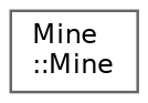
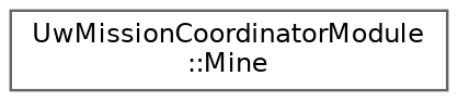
  digraph {
    rankdir=LR
-   n1 [color=grey40 fillcolor=white fontname=Helvetica fontsize=10 height=0.2 label="Mine\l::Mine" shape=box style=filled width=0.4]
+   n1 [color=grey40 fillcolor=white fontname=Helvetica fontsize=10 height=0.2 label="UwMissionCoordinatorModule\l::Mine" shape=box style=filled width=0.4]
  }
